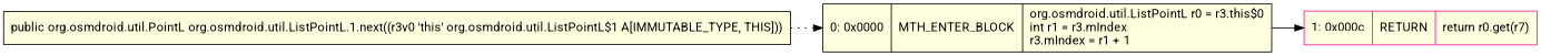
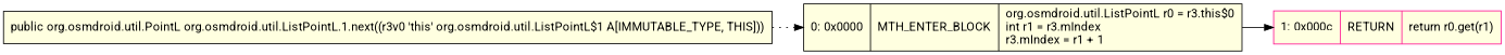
  digraph {
    rankdir=LR
    fontname=Roboto
    node [shape=record style=filled fillcolor=lightyellow color=black fontname=Roboto]
    edge [fontname=Roboto]
    n1 [label="{0\:\ 0x0000|MTH_ENTER_BLOCK\l|org.osmdroid.util.ListPointL r0 = r3.this$0\lint r1 = r3.mIndex\lr3.mIndex = r1 + 1\l}"]
-   n2 [label="{1\:\ 0x000c|RETURN\l|return r0.get(r7)\l}" color=deeppink]
+   n2 [label="{1\:\ 0x000c|RETURN\l|return r0.get(r1)\l}" color=deeppink]
    n3 [label="{public org.osmdroid.util.PointL org.osmdroid.util.ListPointL.1.next((r3v0 'this' org.osmdroid.util.ListPointL$1 A[IMMUTABLE_TYPE, THIS])) }"]
    n1 -> n2 [style=solid]
    n3 -> n1 [style=dotted]
  }
